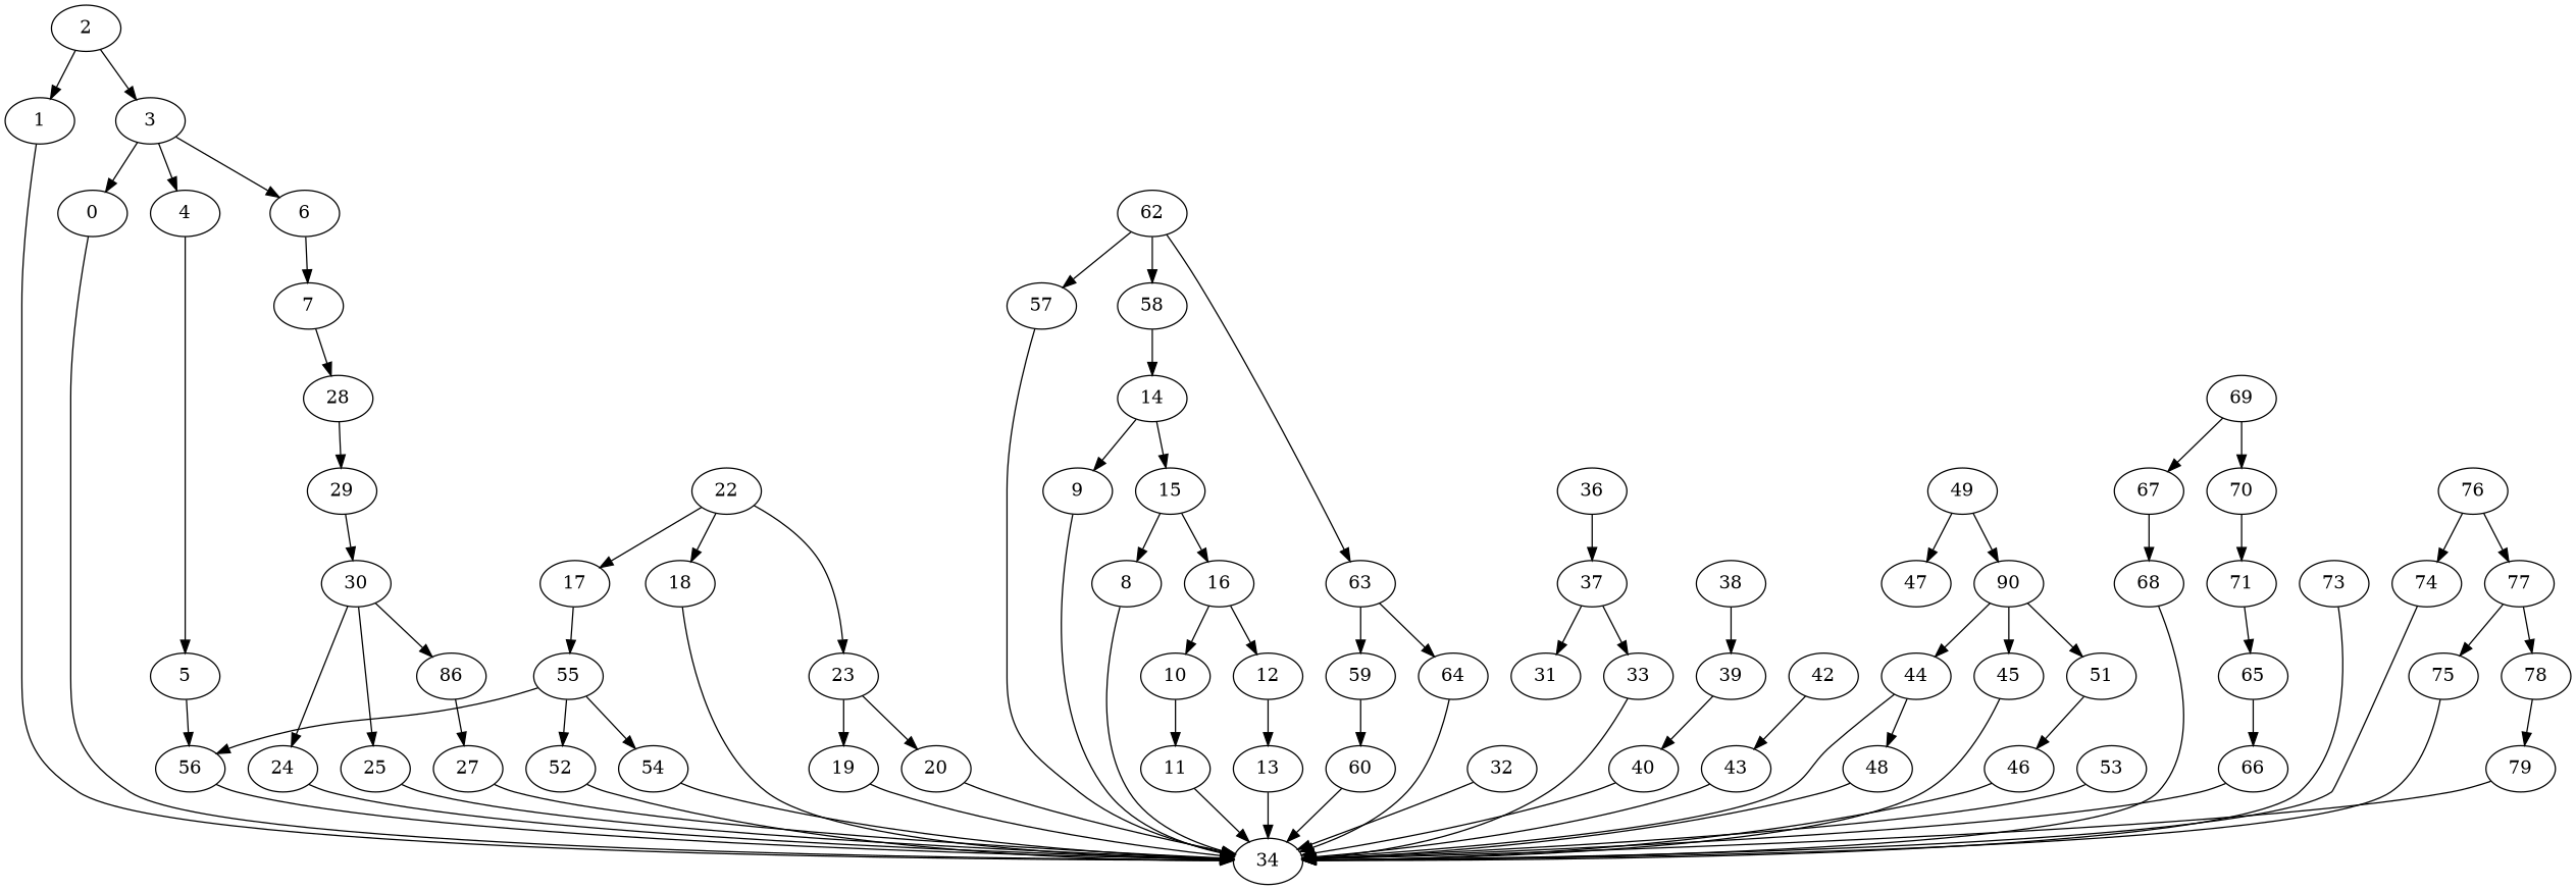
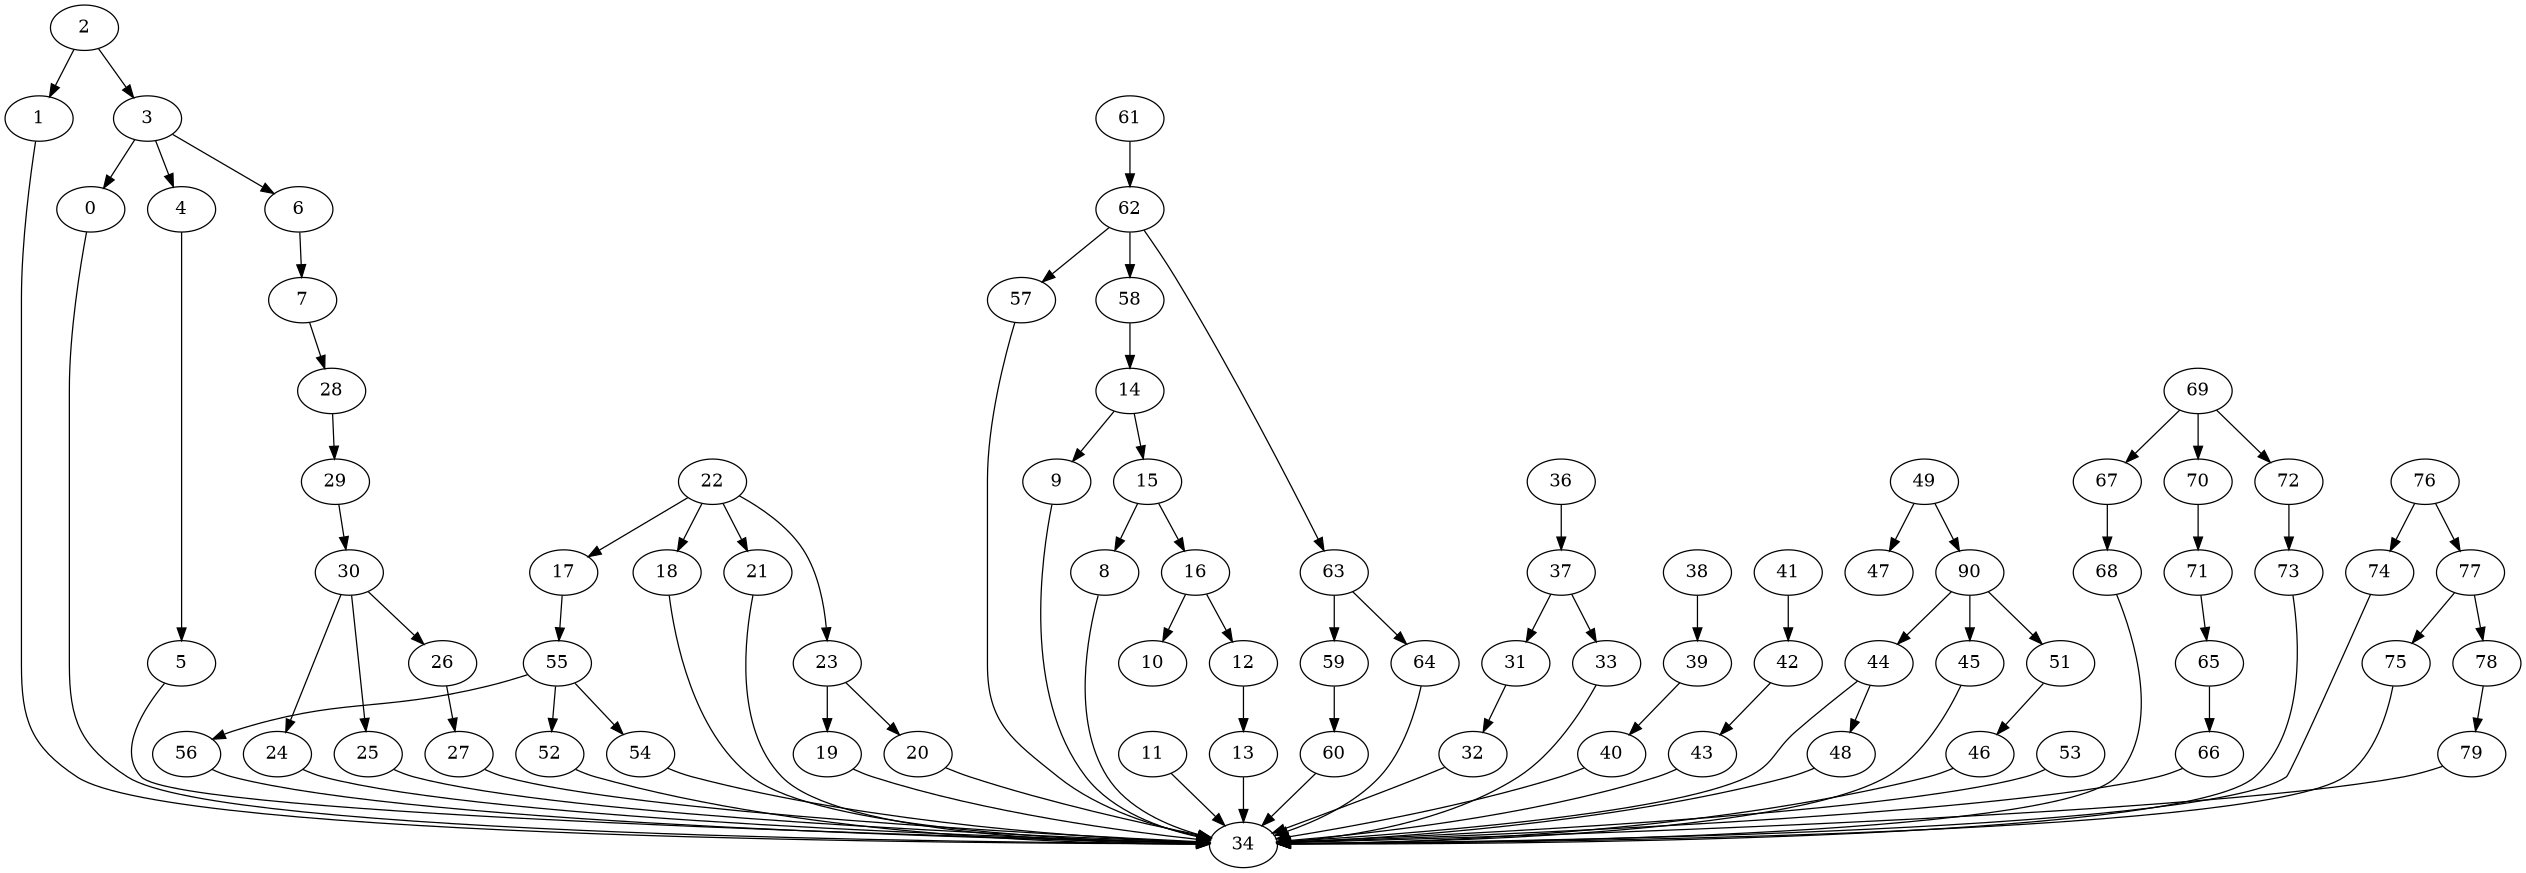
  strict digraph {
    node [exec=74]
    edge [comm=9]
    0 [exec=100]
    34 [exec=82]
    1 [exec=155]
    2 [exec=187]
    3 [exec=188]
    4
    6 [exec=194]
    5 [exec=99]
    7 [exec=191]
    28 [exec=93]
    29 [exec=54]
    8 [exec=163]
    9
    10 [exec=100]
    11 [exec=124]
    13 [exec=61]
    12
    14 [exec=200]
    15 [exec=101]
    16 [exec=142]
    17 [exec=112]
    55 [exec=142]
    52 [exec=195]
    54 [exec=144]
    56 [exec=177]
    18 [exec=160]
    19 [exec=127]
    20 [exec=141]
+   21 [exec=200]
    22 [exec=80]
    23 [exec=72]
    24 [exec=103]
    25 [exec=183]
-   26 [exec=53 label=86]
+   26 [exec=53]
    27 [exec=98]
    30 [exec=135]
    31 [exec=185]
    32 [exec=149]
    33 [exec=124]
    36 [exec=63]
    37 [exec=97]
    38 [exec=158]
    39 [exec=151]
+   41 [exec=162]
    42 [exec=112]
    40
    43 [exec=72]
    44 [exec=182]
    48 [exec=154]
    45 [exec=159]
    46 [exec=170]
    47 [exec=127]
    49 [exec=71]
    n54 [exec=99 label=90]
    51 [exec=118]
    53 [exec=78]
    57 [exec=184]
    58 [exec=175]
    59 [exec=69]
    60 [exec=170]
+   61 [exec=109]
    62 [exec=75]
    63 [exec=144]
    64 [exec=142]
    66 [exec=76]
    65
    67 [exec=61]
    68 [exec=172]
    69 [exec=168]
    70 [exec=67]
+   72 [exec=191]
    71 [exec=57]
    73 [exec=82]
    74 [exec=172]
    75 [exec=162]
    76 [exec=164]
    77 [exec=192]
    78 [exec=120]
    79 [exec=172]
    0 -> 34 [comm=12]
    1 -> 34 [comm=18]
    2 -> 1 [comm=14]
    2 -> 3 [comm=12]
    3 -> 0 [comm=7]
    3 -> 4 [comm=20]
    3 -> 6 [comm=7]
    4 -> 5 [comm=6]
    6 -> 7 [comm=19]
-   5 -> 56 [comm=10]
+   5 -> 34 [comm=10]
    7 -> 28 [comm=8]
    28 -> 29
    29 -> 30 [comm=5]
    8 -> 34 [comm=8]
    9 -> 34 [comm=10]
-   10 -> 11 [comm=6]
    11 -> 34 [comm=5]
    13 -> 34 [comm=14]
    12 -> 13 [comm=18]
    14 -> 9 [comm=19]
    14 -> 15 [comm=13]
    15 -> 8 [comm=11]
    15 -> 16 [comm=12]
    16 -> 10 [comm=11]
    16 -> 12 [comm=13]
    17 -> 55 [comm=5]
    55 -> 52 [comm=20]
    55 -> 54 [comm=20]
    55 -> 56 [comm=17]
    52 -> 34 [comm=10]
    54 -> 34
    56 -> 34 [comm=11]
    18 -> 34 [comm=13]
    19 -> 34 [comm=15]
    20 -> 34 [comm=7]
+   21 -> 34 [comm=6]
    22 -> 17 [comm=16]
    22 -> 18 [comm=8]
+   22 -> 21 [comm=12]
    22 -> 23 [comm=16]
    23 -> 19 [comm=5]
    23 -> 20 [comm=16]
    24 -> 34 [comm=15]
    25 -> 34 [comm=18]
    26 -> 27 [comm=6]
    27 -> 34 [comm=16]
    30 -> 24 [comm=5]
    30 -> 25 [comm=15]
    30 -> 26 [comm=7]
+   31 -> 32 [comm=20]
    32 -> 34 [comm=5]
    33 -> 34 [comm=19]
    36 -> 37 [comm=12]
    37 -> 31
    37 -> 33
    38 -> 39 [comm=18]
    39 -> 40 [comm=10]
+   41 -> 42 [comm=17]
    42 -> 43 [comm=18]
    40 -> 34 [comm=12]
    43 -> 34 [comm=20]
    44 -> 34 [comm=13]
    44 -> 48 [comm=14]
    48 -> 34 [comm=6]
    45 -> 34 [comm=13]
    46 -> 34
    49 -> 47 [comm=19]
    49 -> n54 [comm=11]
    n54 -> 44 [comm=10]
    n54 -> 45 [comm=8]
    n54 -> 51 [comm=8]
    51 -> 46 [comm=5]
    53 -> 34 [comm=8]
    57 -> 34 [comm=17]
    58 -> 14
    59 -> 60 [comm=19]
    60 -> 34 [comm=5]
+   61 -> 62 [comm=15]
    62 -> 57 [comm=13]
    62 -> 58 [comm=15]
    62 -> 63 [comm=18]
    63 -> 59 [comm=14]
    63 -> 64
    64 -> 34 [comm=16]
    66 -> 34 [comm=12]
    65 -> 66 [comm=16]
    67 -> 68 [comm=5]
    68 -> 34 [comm=14]
    69 -> 67 [comm=7]
    69 -> 70 [comm=10]
+   69 -> 72 [comm=18]
    70 -> 71 [comm=12]
+   72 -> 73 [comm=11]
    71 -> 65 [comm=7]
    73 -> 34 [comm=17]
    74 -> 34 [comm=18]
    75 -> 34
    76 -> 74 [comm=6]
    76 -> 77
    77 -> 75 [comm=20]
    77 -> 78 [comm=16]
    78 -> 79 [comm=15]
    79 -> 34 [comm=17]
  }
